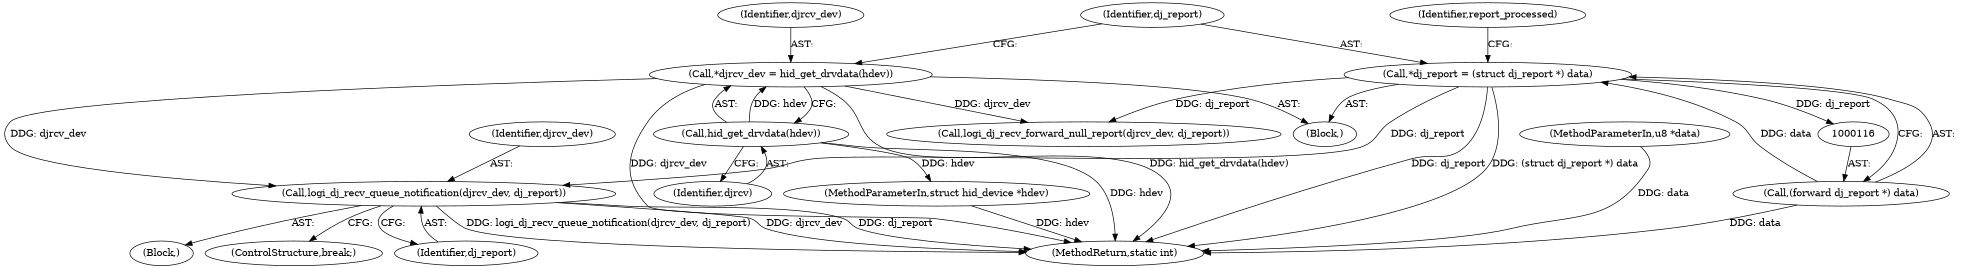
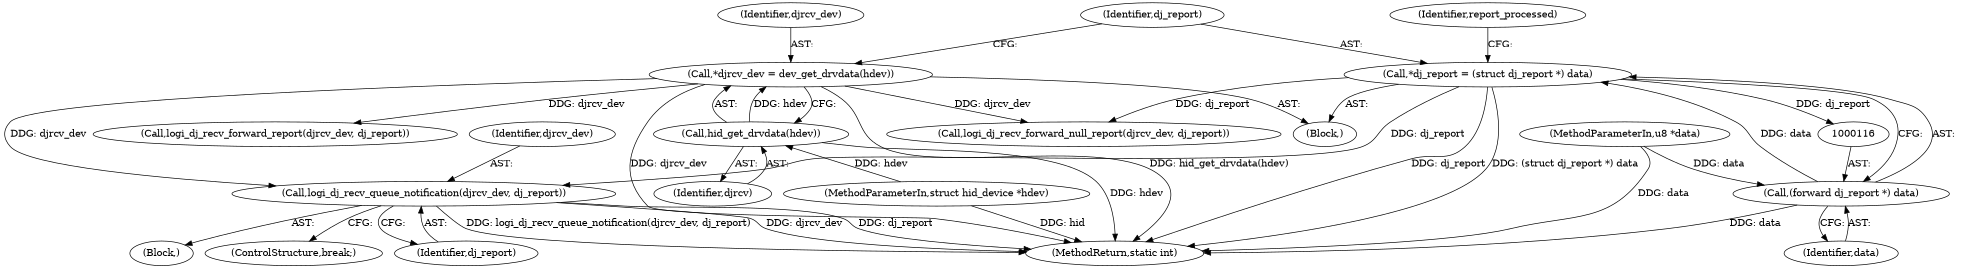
  digraph {
    n1 [label="(Call,logi_dj_recv_queue_notification(djrcv_dev, dj_report))"]
    n2 [label="(Identifier,dj_report)"]
    n3 [label="(MethodReturn,static int)"]
    n4 [label="(Block,)"]
    n5 [label="(ControlStructure,break;)"]
-   n6 [label="(Call,*djrcv_dev = hid_get_drvdata(hdev))"]
+   n6 [label="(Call,*djrcv_dev = dev_get_drvdata(hdev))"]
    n7 [label="(Call,hid_get_drvdata(hdev))"]
    n8 [label="(Call,logi_dj_recv_forward_null_report(djrcv_dev, dj_report))"]
    n9 [label="(Block,)"]
+   n10 [label="(Call,logi_dj_recv_forward_report(djrcv_dev, dj_report))"]
    n11 [label="(Identifier,djrcv)"]
    n12 [label="(MethodParameterIn,struct hid_device *hdev)"]
    n13 [label="(Call,*dj_report = (struct dj_report *) data)"]
    n14 [label="(Call,(forward dj_report *) data)"]
    1000116
+   n16 [label="(Identifier,data)"]
    n17 [label="(MethodParameterIn,u8 *data)"]
    n18 [label="(Identifier,report_processed)"]
    n19 [label="(Identifier,dj_report)"]
    n20 [label="(Identifier,djrcv_dev)"]
    n21 [label="(Identifier,djrcv_dev)"]
    n1 -> n2 [label="CFG: "]
    n1 -> n3 [label="DDG: logi_dj_recv_queue_notification(djrcv_dev, dj_report)"]
    n1 -> n3 [label="DDG: djrcv_dev"]
    n1 -> n3 [label="DDG: dj_report"]
    n1 -> n4 [label="AST: "]
    n1 -> n5 [label="CFG: "]
    n2 -> n1 [label="AST: "]
    n6 -> n1 [label="DDG: djrcv_dev"]
    n6 -> n3 [label="DDG: hid_get_drvdata(hdev)"]
    n6 -> n3 [label="DDG: djrcv_dev"]
    n6 -> n7 [label="CFG: "]
    n6 -> n8 [label="DDG: djrcv_dev"]
    n6 -> n9 [label="AST: "]
+   n6 -> n10 [label="DDG: djrcv_dev"]
    n7 -> n3 [label="DDG: hdev"]
    n7 -> n6 [label="AST: "]
    n7 -> n6 [label="DDG: hdev"]
-   n7 -> n11 [label="CFG: "]
+   n7 -> n11 [label="AST: "]
    n11 -> n7 [label="AST: "]
-   n12 -> n3 [label="DDG: hdev"]
-   n7 -> n12 [label="DDG: hdev"]
+   n12 -> n3 [label="DDG: hid"]
+   n12 -> n7 [label="DDG: hdev"]
    n13 -> n1 [label="DDG: dj_report"]
    n13 -> n3 [label="DDG: dj_report"]
    n13 -> n3 [label="DDG: (struct dj_report *) data"]
    n13 -> n8 [label="DDG: dj_report"]
    n13 -> n9 [label="AST: "]
    n13 -> n14 [label="CFG: "]
    n13 -> 1000116 [label="DDG: dj_report"]
    n14 -> n3 [label="DDG: data"]
    n14 -> n13 [label="AST: "]
    n14 -> n13 [label="DDG: data"]
+   n14 -> n16 [label="CFG: "]
    1000116 -> n14 [label="AST: "]
+   n16 -> n14 [label="AST: "]
    n17 -> n3 [label="DDG: data"]
+   n17 -> n14 [label="DDG: data"]
    n18 -> n13 [label="CFG: "]
    n19 -> n6 [label="CFG: "]
    n19 -> n13 [label="AST: "]
    n20 -> n6 [label="AST: "]
    n21 -> n1 [label="AST: "]
  }
